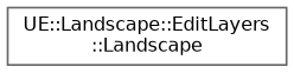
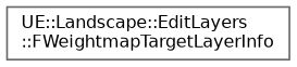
  digraph {
    rankdir=TB
-   n1 [color=grey40 fillcolor=white fontname=Helvetica fontsize=10 height=0.2 label="UE::Landscape::EditLayers\l::Landscape" shape=box style=filled width=0.4]
+   n1 [color=grey40 fillcolor=white fontname=Helvetica fontsize=10 height=0.2 label="UE::Landscape::EditLayers\l::FWeightmapTargetLayerInfo" shape=box style=filled width=0.4]
  }
